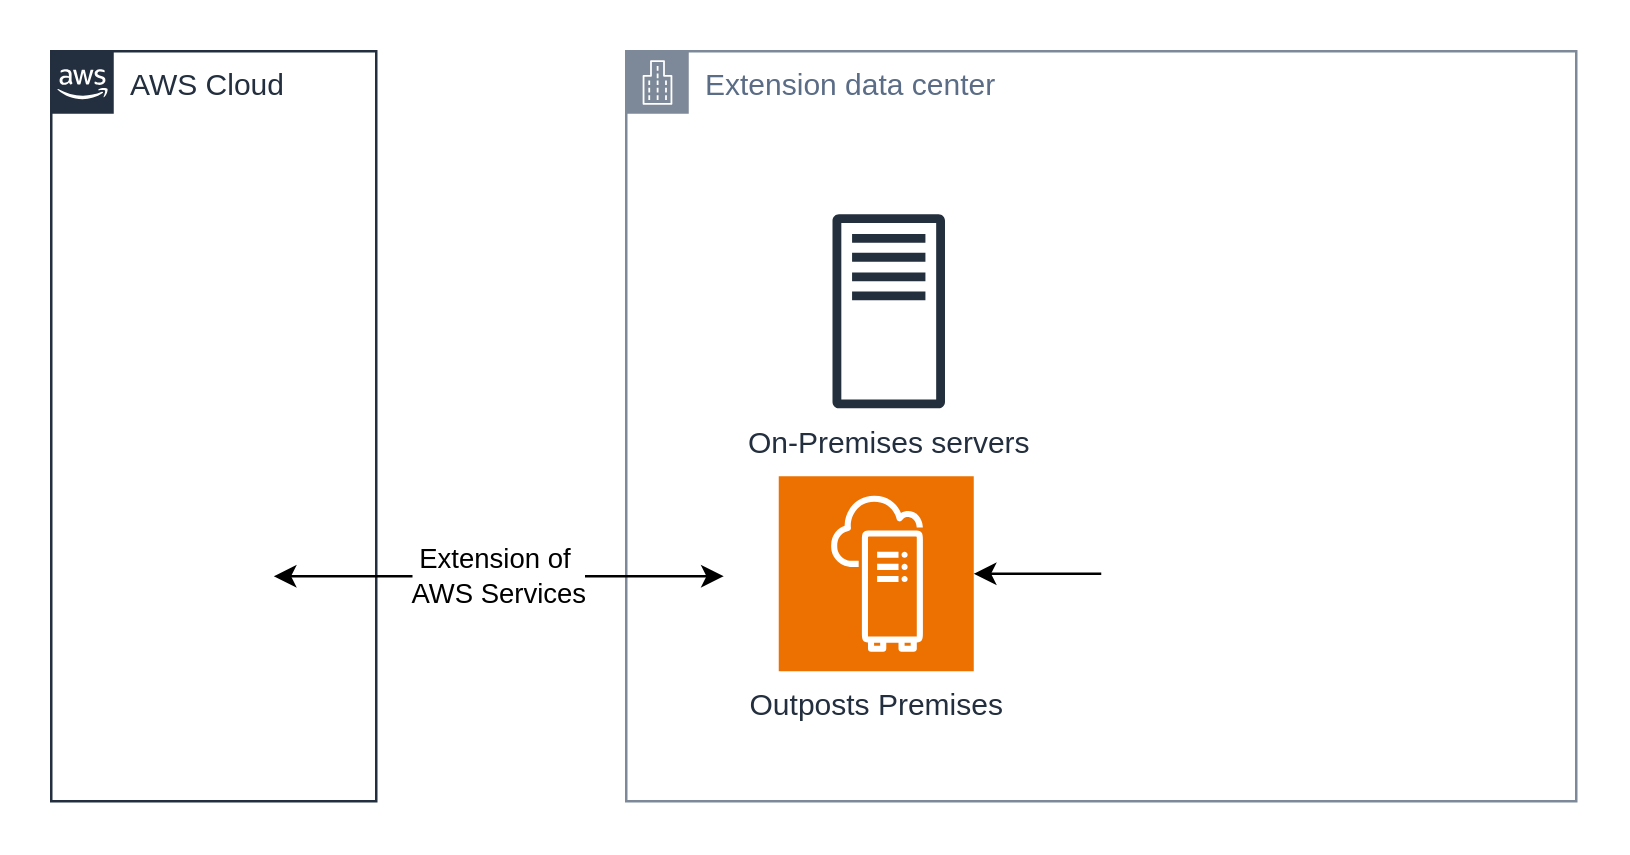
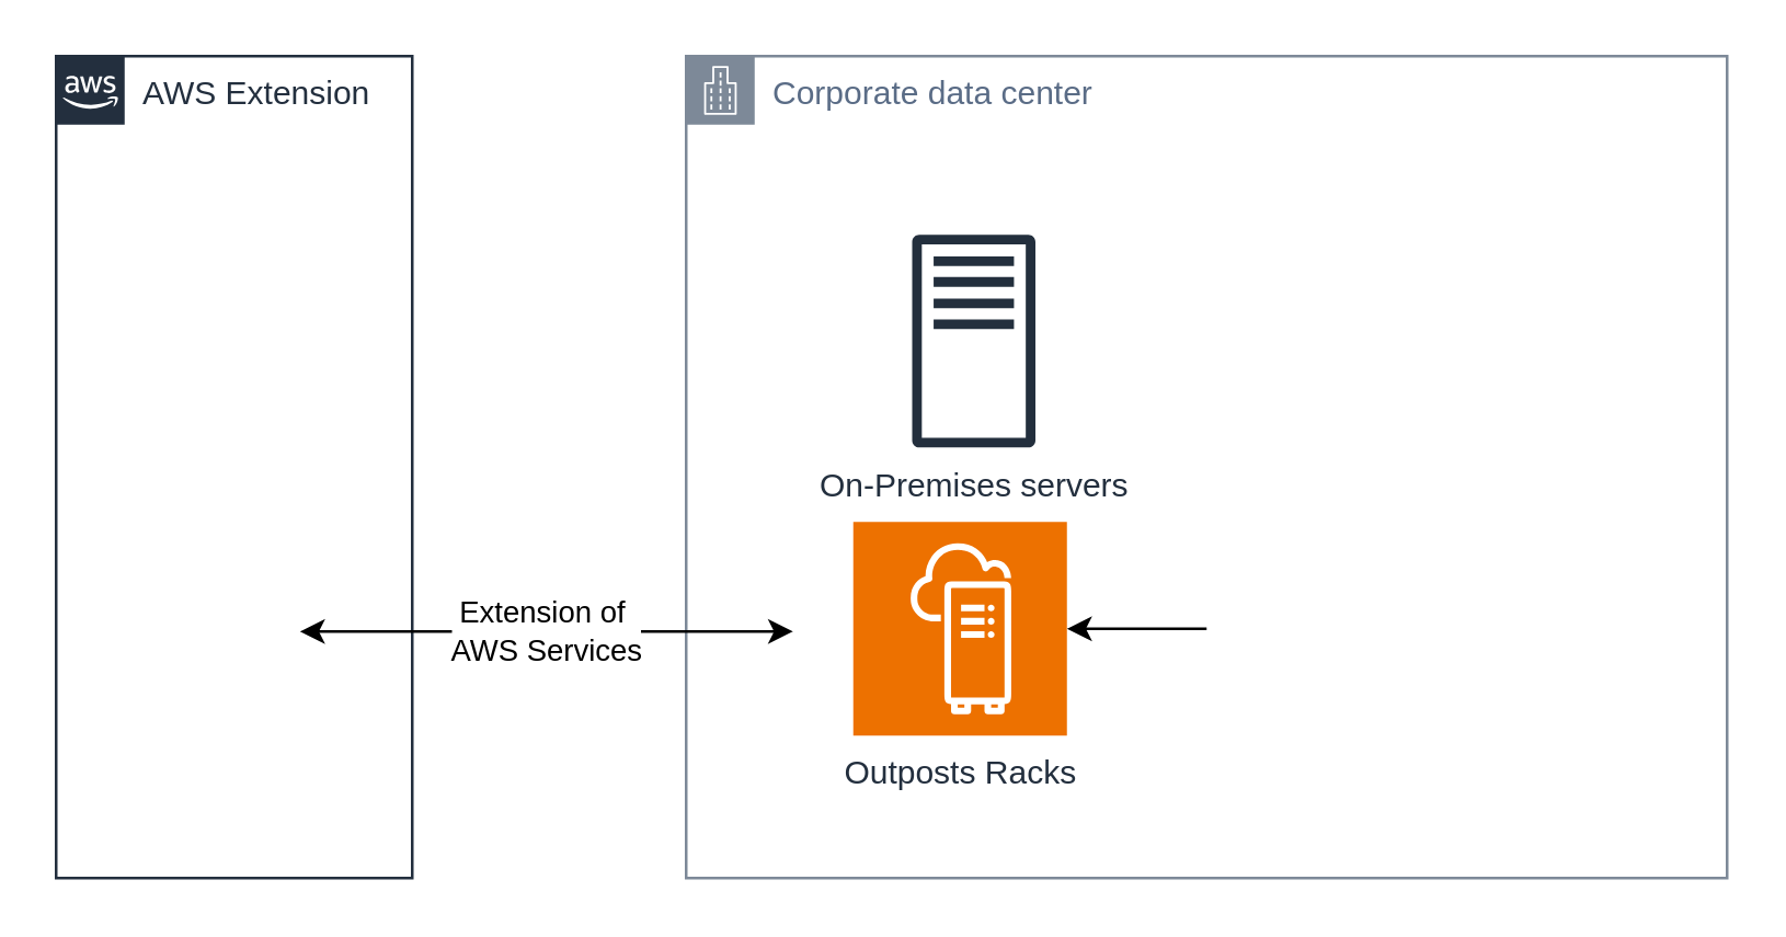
  <mxCell id="0" />
  <mxCell id="1" parent="0" />
- <mxCell id="2" value="Extension data center" style="points=[[0,0],[0.25,0],[0.5,0],[0.75,0],[1,0],[1,0.25],[1,0.5],[1,0.75],[1,1],[0.75,1],[0.5,1],[0.25,1],[0,1],[0,0.75],[0,0.5],[0,0.25]];outlineConnect=0;gradientColor=none;html=1;whiteSpace=wrap;fontSize=12;fontStyle=0;container=1;pointerEvents=0;collapsible=0;recursiveResize=0;shape=mxgraph.aws4.group;grIcon=mxgraph.aws4.group_corporate_data_center;strokeColor=#7D8998;fillColor=none;verticalAlign=top;align=left;spacingLeft=30;fontColor=#5A6C86;dashed=0;" vertex="1" parent="1"><mxGeometry x="250" y="20" width="380" height="300" as="geometry" /></mxCell>
+ <mxCell id="2" value="Corporate data center" style="points=[[0,0],[0.25,0],[0.5,0],[0.75,0],[1,0],[1,0.25],[1,0.5],[1,0.75],[1,1],[0.75,1],[0.5,1],[0.25,1],[0,1],[0,0.75],[0,0.5],[0,0.25]];outlineConnect=0;gradientColor=none;html=1;whiteSpace=wrap;fontSize=12;fontStyle=0;container=1;pointerEvents=0;collapsible=0;recursiveResize=0;shape=mxgraph.aws4.group;grIcon=mxgraph.aws4.group_corporate_data_center;strokeColor=#7D8998;fillColor=none;verticalAlign=top;align=left;spacingLeft=30;fontColor=#5A6C86;dashed=0;" vertex="1" parent="1"><mxGeometry x="250" y="20" width="380" height="300" as="geometry" /></mxCell>
  <mxCell id="3" value="On-Premises servers" style="sketch=0;outlineConnect=0;fontColor=#232F3E;gradientColor=none;fillColor=#232F3D;strokeColor=none;dashed=0;verticalLabelPosition=bottom;verticalAlign=top;align=center;html=1;fontSize=12;fontStyle=0;aspect=fixed;pointerEvents=1;shape=mxgraph.aws4.traditional_server;" vertex="1" parent="2"><mxGeometry x="82.5" y="65" width="45" height="78" as="geometry" /></mxCell>
- <mxCell id="4" value="Outposts Premises" style="sketch=0;points=[[0,0,0],[0.25,0,0],[0.5,0,0],[0.75,0,0],[1,0,0],[0,1,0],[0.25,1,0],[0.5,1,0],[0.75,1,0],[1,1,0],[0,0.25,0],[0,0.5,0],[0,0.75,0],[1,0.25,0],[1,0.5,0],[1,0.75,0]];outlineConnect=0;fontColor=#232F3E;fillColor=#ED7100;strokeColor=#ffffff;dashed=0;verticalLabelPosition=bottom;verticalAlign=top;align=center;html=1;fontSize=12;fontStyle=0;aspect=fixed;shape=mxgraph.aws4.resourceIcon;resIcon=mxgraph.aws4.outposts;" vertex="1" parent="2"><mxGeometry x="61" y="170" width="78" height="78" as="geometry" /></mxCell>
+ <mxCell id="4" value="Outposts Racks" style="sketch=0;points=[[0,0,0],[0.25,0,0],[0.5,0,0],[0.75,0,0],[1,0,0],[0,1,0],[0.25,1,0],[0.5,1,0],[0.75,1,0],[1,1,0],[0,0.25,0],[0,0.5,0],[0,0.75,0],[1,0.25,0],[1,0.5,0],[1,0.75,0]];outlineConnect=0;fontColor=#232F3E;fillColor=#ED7100;strokeColor=#ffffff;dashed=0;verticalLabelPosition=bottom;verticalAlign=top;align=center;html=1;fontSize=12;fontStyle=0;aspect=fixed;shape=mxgraph.aws4.resourceIcon;resIcon=mxgraph.aws4.outposts;" vertex="1" parent="2"><mxGeometry x="61" y="170" width="78" height="78" as="geometry" /></mxCell>
  <mxCell id="5" style="edgeStyle=orthogonalEdgeStyle;rounded=0;orthogonalLoop=1;jettySize=auto;html=1;" edge="1" parent="2" source="6" target="4"><mxGeometry relative="1" as="geometry" /></mxCell>
  <mxCell id="6" value="" style="shape=image;verticalLabelPosition=bottom;labelBackgroundColor=default;verticalAlign=top;aspect=fixed;imageAspect=0;image=https://d2908q01vomqb2.cloudfront.net/da4b9237bacccdf19c0760cab7aec4a8359010b0/2025/04/24/LUR04210-scaled.jpg;" vertex="1" parent="2"><mxGeometry x="190" y="139" width="164.71" height="140" as="geometry" /></mxCell>
- <mxCell id="7" value="AWS Cloud" style="points=[[0,0],[0.25,0],[0.5,0],[0.75,0],[1,0],[1,0.25],[1,0.5],[1,0.75],[1,1],[0.75,1],[0.5,1],[0.25,1],[0,1],[0,0.75],[0,0.5],[0,0.25]];outlineConnect=0;gradientColor=none;html=1;whiteSpace=wrap;fontSize=12;fontStyle=0;container=1;pointerEvents=0;collapsible=0;recursiveResize=0;shape=mxgraph.aws4.group;grIcon=mxgraph.aws4.group_aws_cloud_alt;strokeColor=#232F3E;fillColor=none;verticalAlign=top;align=left;spacingLeft=30;fontColor=#232F3E;dashed=0;" vertex="1" parent="1"><mxGeometry x="20" y="20" width="130" height="300" as="geometry" /></mxCell>
+ <mxCell id="7" value="AWS Extension" style="points=[[0,0],[0.25,0],[0.5,0],[0.75,0],[1,0],[1,0.25],[1,0.5],[1,0.75],[1,1],[0.75,1],[0.5,1],[0.25,1],[0,1],[0,0.75],[0,0.5],[0,0.25]];outlineConnect=0;gradientColor=none;html=1;whiteSpace=wrap;fontSize=12;fontStyle=0;container=1;pointerEvents=0;collapsible=0;recursiveResize=0;shape=mxgraph.aws4.group;grIcon=mxgraph.aws4.group_aws_cloud_alt;strokeColor=#232F3E;fillColor=none;verticalAlign=top;align=left;spacingLeft=30;fontColor=#232F3E;dashed=0;" vertex="1" parent="1"><mxGeometry x="20" y="20" width="130" height="300" as="geometry" /></mxCell>
  <mxCell id="8" value="Extension of&amp;nbsp;&lt;div&gt;AWS Services&lt;/div&gt;" style="endArrow=classic;startArrow=classic;html=1;rounded=0;" edge="1" parent="1"><mxGeometry width="50" height="50" relative="1" as="geometry"><mxPoint x="109" y="230" as="sourcePoint" /><mxPoint x="289" y="230" as="targetPoint" /></mxGeometry></mxCell>
